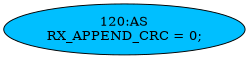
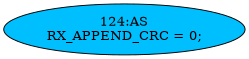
  strict digraph {
    rankdir=LR
-   n1 [ast="<pyverilog.vparser.ast.Assign object at 0x7fdff6ff3710>" def_var="['RX_APPEND_CRC']" fillcolor=deepskyblue label="120:AS\nRX_APPEND_CRC = 0;" statements="[]" style=filled typ=Assign use_var="[]"]
+   n1 [ast="<pyverilog.vparser.ast.Assign object at 0x7fdff6ff3710>" def_var="['RX_APPEND_CRC']" fillcolor=deepskyblue label="124:AS\nRX_APPEND_CRC = 0;" statements="[]" style=filled typ=Assign use_var="[]"]
  }
